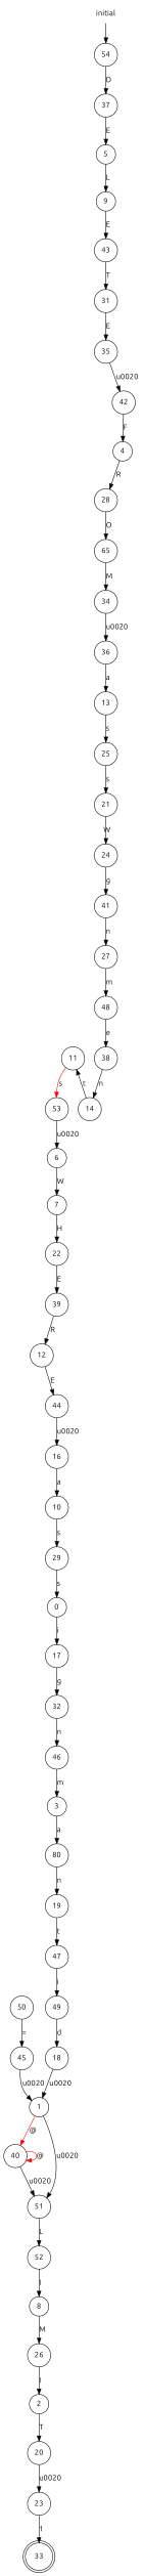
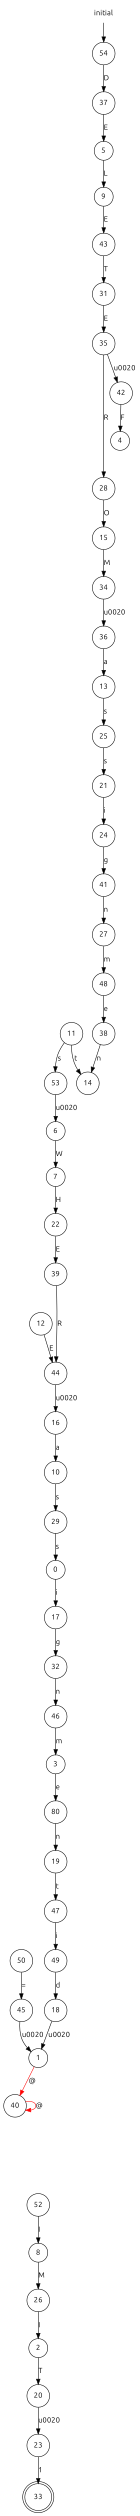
  digraph {
    fontname=Ubuntu
    rankdir=TB
    node [fontname=Ubuntu shape=circle]
    edge [fontname=Ubuntu]
    0
    17
    32
    46
    1
    40
-   51
    52
    8
    2
    20
    23
    33 [shape=doublecircle]
    n14 [label=80]
    3
    19
    47
    4
    28
-   15 [label=65]
+   15
    34
    5
    9
    43
    31
    6
    7
    22
    39
    12
    26
    35
    10
    29
    11
    53
    44
    16
    13
    25
    21
    24
    14
    36
    18
    50
    45
    49
    41
    27
    48
    38
    42
    37
    54
    initial [shape=plaintext]
    0 -> 17 [label=i]
    17 -> 32 [label=g]
    32 -> 46 [label=n]
    46 -> 3 [label=m]
    1 -> 40 [color=red label="@"]
-   1 -> 51 [label="\u0020"]
    40 -> 40 [color=red label="@"]
-   40 -> 51 [label="\u0020"]
-   51 -> 52 [label=L]
    52 -> 8 [label=I]
    8 -> 26 [label=M]
    2 -> 20 [label=T]
    20 -> 23 [label="\u0020"]
    23 -> 33 [label=1]
    n14 -> 19 [label=n]
-   3 -> n14 [label=a]
+   3 -> n14 [label=e]
    19 -> 47 [label=t]
    47 -> 49 [label=i]
-   4 -> 28 [label=R]
+   35 -> 28 [label=R]
    28 -> 15 [label=O]
    15 -> 34 [label=M]
    34 -> 36 [label="\u0020"]
    5 -> 9 [label=L]
    9 -> 43 [label=E]
    43 -> 31 [label=T]
    31 -> 35 [label=E]
    6 -> 7 [label=W]
    7 -> 22 [label=H]
    22 -> 39 [label=E]
-   39 -> 12 [label=R]
+   39 -> 44 [label=R]
    12 -> 44 [label=E]
    26 -> 2 [label=I]
    35 -> 42 [label="\u0020"]
    10 -> 29 [label=s]
    29 -> 0 [label=s]
-   11 -> 53 [label=s color=red]
+   11 -> 53 [label=s]
    53 -> 6 [label="\u0020"]
    44 -> 16 [label="\u0020"]
    16 -> 10 [label=a]
    13 -> 25 [label=s]
    25 -> 21 [label=s]
-   21 -> 24 [label=W]
+   21 -> 24 [label=i]
    24 -> 41 [label=g]
-   14 -> 11 [label=t]
+   11 -> 14 [label=t]
    36 -> 13 [label=a]
    18 -> 1 [label="\u0020"]
    50 -> 45 [label="="]
    45 -> 1 [label="\u0020"]
    49 -> 18 [label=d]
    41 -> 27 [label=n]
    27 -> 48 [label=m]
    48 -> 38 [label=e]
    38 -> 14 [label=n]
    42 -> 4 [label=F]
    37 -> 5 [label=E]
    54 -> 37 [label=D]
    initial -> 54
  }
